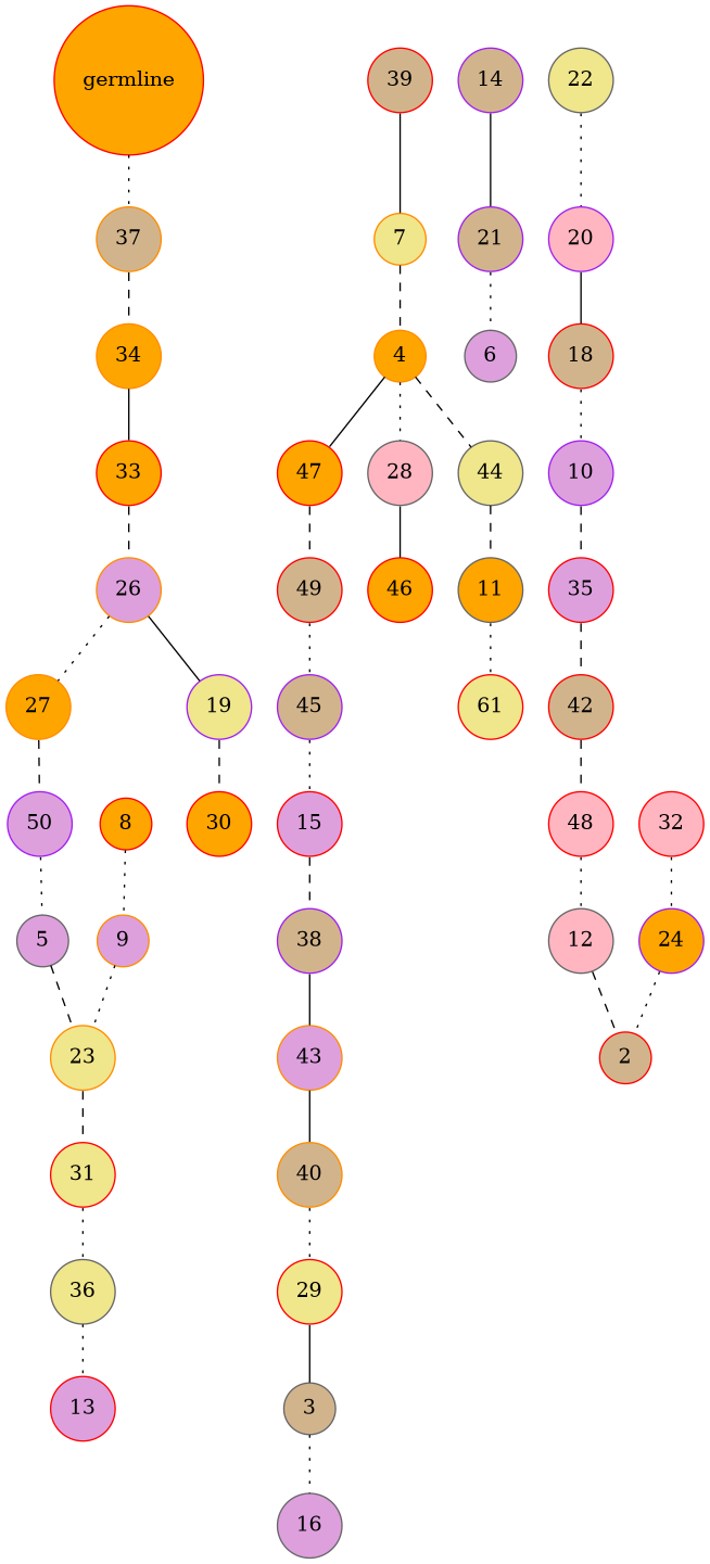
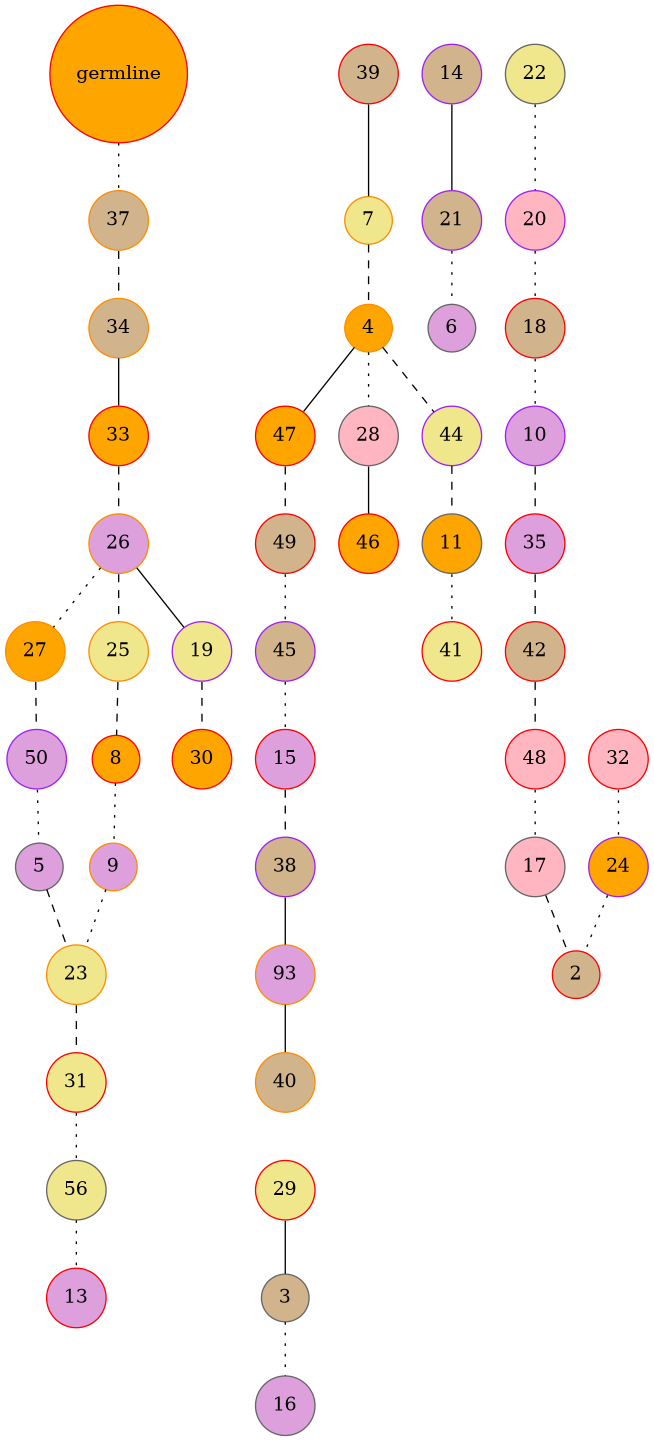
  graph {
    rankdir=UD
    splines=line
    node [color=red fillcolor=tan shape=circle style=filled]
    edge [style=dotted]
    n1 [fillcolor=orange label=germline]
    n2 [color=darkorange label=37]
-   n3 [color=darkorange fillcolor=orange label=34]
+   n3 [color=darkorange label=34]
    n4 [fillcolor=orange label=33]
    n5 [color=darkorange fillcolor=plum label=26]
    n6 [color=darkorange fillcolor=orange label=27]
+   n7 [color=darkorange fillcolor=khaki label=25]
    n8 [color=purple fillcolor=khaki label=19]
    n9 [color=purple fillcolor=plum label=50]
    n10 [fillcolor=orange label=8]
    n11 [fillcolor=orange label=30]
    n12 [color=gray40 fillcolor=plum label=5]
    n13 [color=darkorange fillcolor=khaki label=23]
    n14 [fillcolor=khaki label=31]
-   n15 [color=gray40 fillcolor=khaki label=36]
+   n15 [color=gray40 fillcolor=khaki label=56]
    n16 [fillcolor=plum label=13]
    n17 [color=darkorange fillcolor=plum label=9]
    n18 [label=39]
    n19 [color=darkorange fillcolor=khaki label=7]
    n20 [color=darkorange fillcolor=orange label=4]
    n21 [fillcolor=orange label=47]
    n22 [color=gray40 fillcolor=lightpink label=28]
-   n23 [color=gray40 fillcolor=khaki label=44]
+   n23 [color=purple fillcolor=khaki label=44]
    n24 [label=49]
    n25 [fillcolor=orange label=46]
    n26 [color=gray40 fillcolor=orange label=11]
    n27 [color=purple label=45]
    n28 [fillcolor=plum label=15]
    n29 [color=purple label=38]
-   n30 [color=darkorange fillcolor=plum label=43]
+   n30 [color=darkorange fillcolor=plum label=93]
    n31 [color=darkorange label=40]
    n32 [fillcolor=khaki label=29]
    n33 [color=gray40 label=3]
    n34 [color=gray40 fillcolor=plum label=16]
    n35 [color=purple label=14]
    n36 [color=purple label=21]
    n37 [color=gray40 fillcolor=plum label=6]
-   n38 [fillcolor=khaki label=61]
+   n38 [fillcolor=khaki label=41]
    n39 [color=gray40 fillcolor=khaki label=22]
    n40 [color=purple fillcolor=lightpink label=20]
    n41 [label=18]
    n42 [color=purple fillcolor=plum label=10]
    n43 [fillcolor=plum label=35]
    n44 [label=42]
    n45 [fillcolor=lightpink label=48]
-   n46 [color=gray40 fillcolor=lightpink label=12]
+   n46 [color=gray40 fillcolor=lightpink label=17]
    n47 [label=2]
    n48 [fillcolor=lightpink label=32]
    n49 [color=purple fillcolor=orange label=24]
    n1 -- n2
    n2 -- n3 [style=dashed]
    n3 -- n4 [style=solid]
    n4 -- n5 [style=dashed]
    n5 -- n6
+   n5 -- n7 [style=dashed]
    n5 -- n8 [style=solid]
    n6 -- n9 [style=dashed]
+   n7 -- n10 [style=dashed]
    n8 -- n11 [style=dashed]
    n9 -- n12
    n10 -- n17
    n12 -- n13 [style=dashed]
    n13 -- n14 [style=dashed]
    n14 -- n15
    n15 -- n16
    n17 -- n13
    n18 -- n19 [style=solid]
    n19 -- n20 [style=dashed]
    n20 -- n21 [style=solid]
    n20 -- n22
    n20 -- n23 [style=dashed]
    n21 -- n24 [style=dashed]
    n22 -- n25 [style=solid]
    n23 -- n26 [style=dashed]
    n24 -- n27
    n26 -- n38
    n27 -- n28
    n28 -- n29 [style=dashed]
    n29 -- n30 [style=solid]
    n30 -- n31 [style=solid]
-   n31 -- n32
    n32 -- n33 [style=solid]
    n33 -- n34
    n35 -- n36 [style=solid]
    n36 -- n37
    n39 -- n40
-   n40 -- n41 [style=solid]
+   n40 -- n41
    n41 -- n42
    n42 -- n43 [style=dashed]
    n43 -- n44 [style=dashed]
    n44 -- n45 [style=dashed]
    n45 -- n46
    n46 -- n47 [style=dashed]
    n48 -- n49
    n49 -- n47
  }
